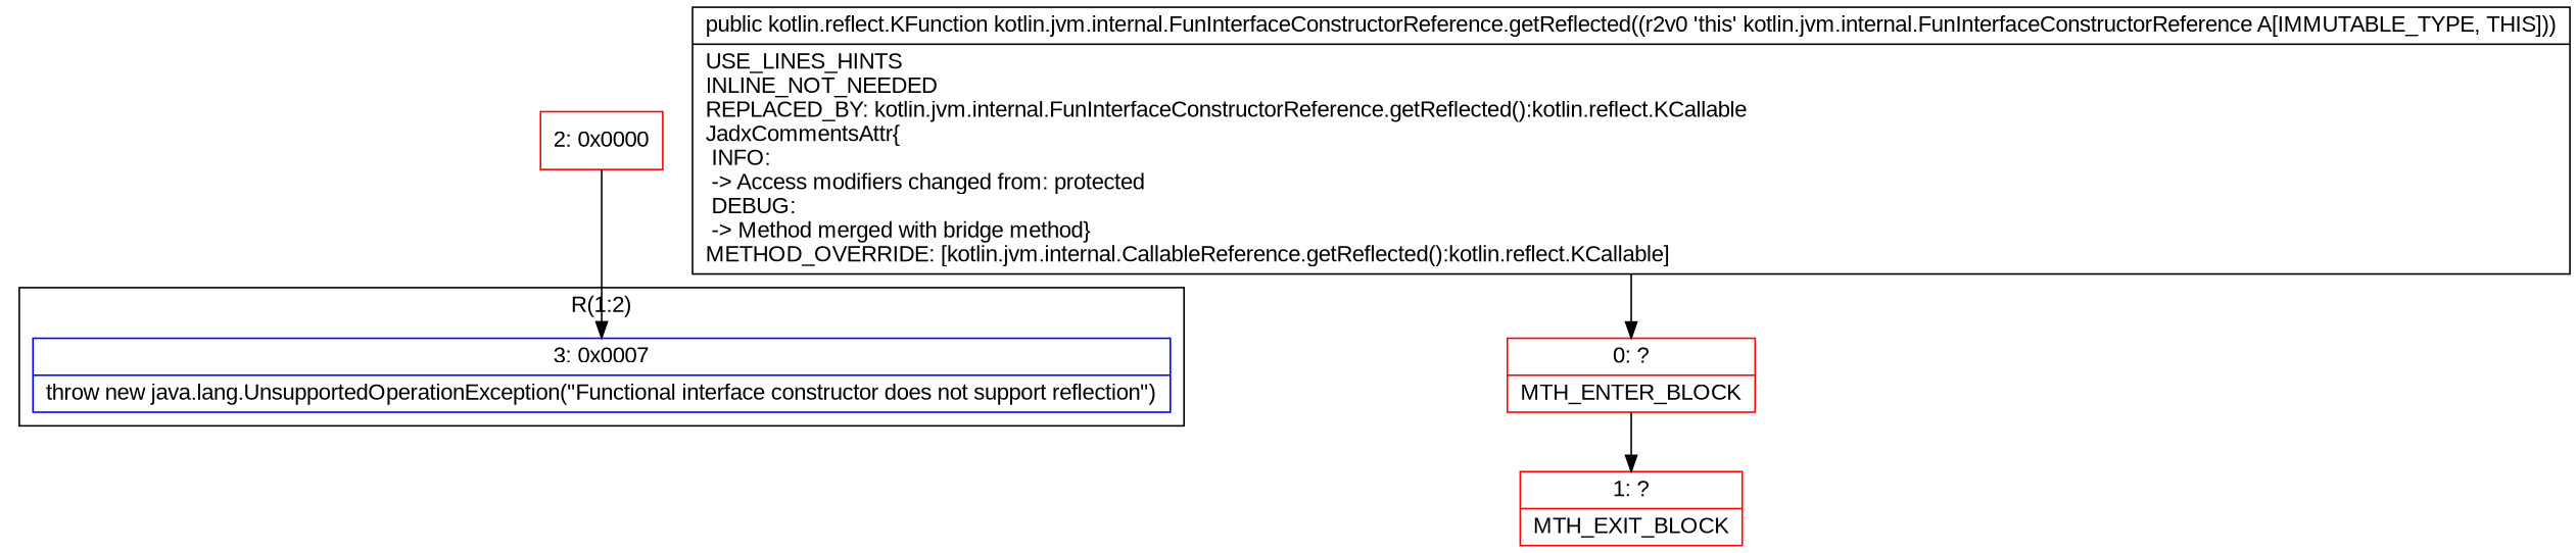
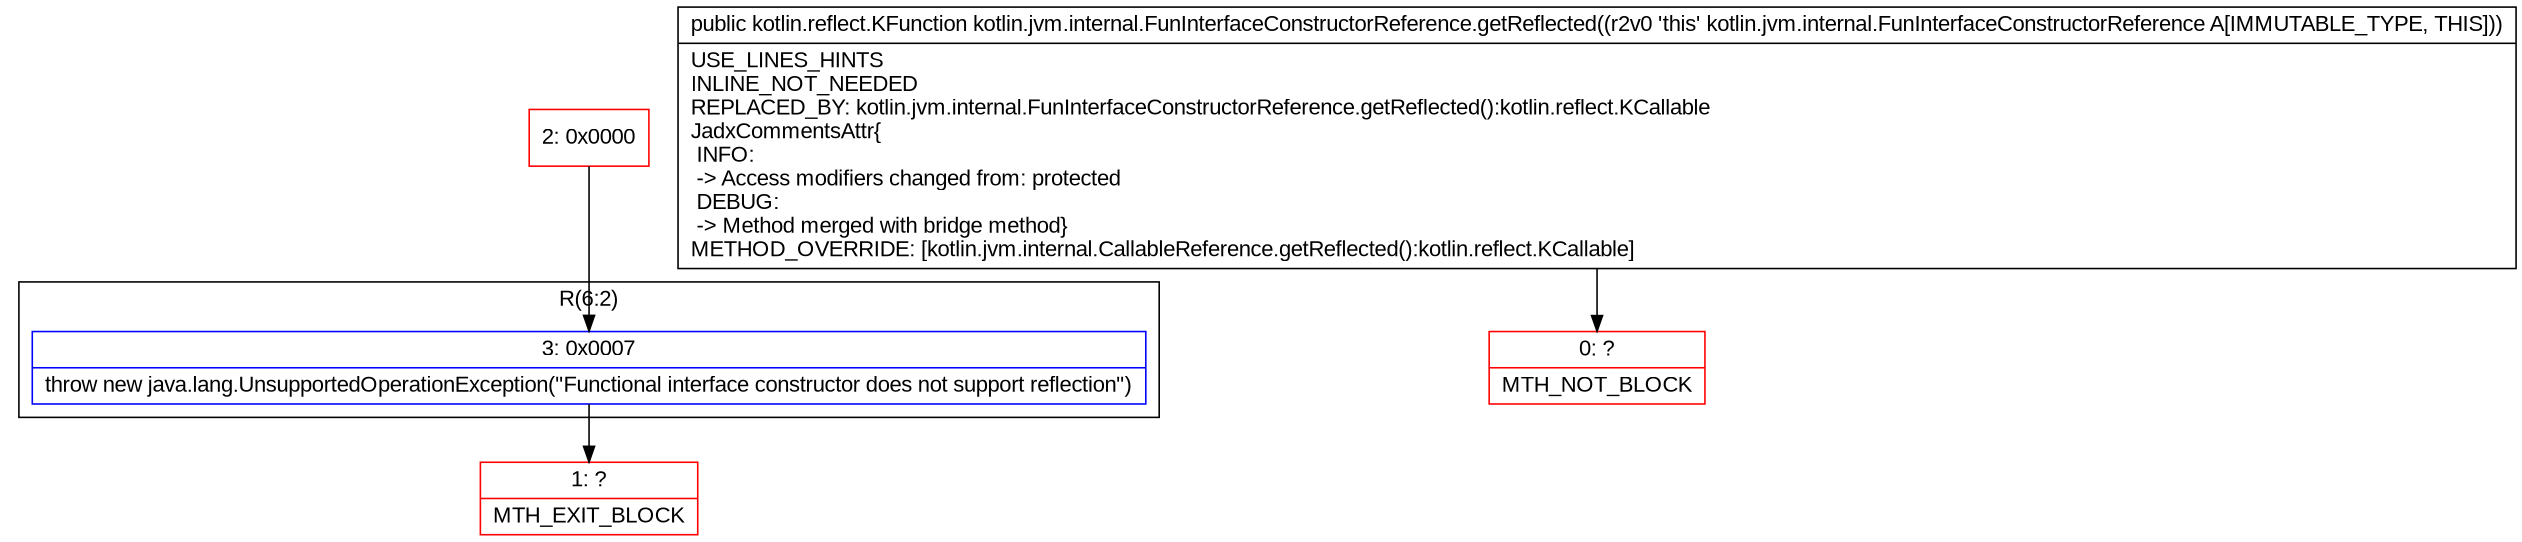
  digraph {
    fontname="Liberation Sans"
    node [color=red fontname="Liberation Sans" shape=record]
    edge [fontname="Liberation Sans"]
    n1 [color=blue label="{3\:\ 0x0007|throw new java.lang.UnsupportedOperationException(\"Functional interface constructor does not support reflection\")\l}"]
    n2 [label="{1\:\ ?|MTH_EXIT_BLOCK\l}"]
-   n3 [label="{0\:\ ?|MTH_ENTER_BLOCK\l}"]
+   n3 [label="{0\:\ ?|MTH_NOT_BLOCK\l}"]
    n4 [label="{2\:\ 0x0000}"]
    n5 [label="{public kotlin.reflect.KFunction kotlin.jvm.internal.FunInterfaceConstructorReference.getReflected((r2v0 'this' kotlin.jvm.internal.FunInterfaceConstructorReference A[IMMUTABLE_TYPE, THIS]))  | USE_LINES_HINTS\lINLINE_NOT_NEEDED\lREPLACED_BY: kotlin.jvm.internal.FunInterfaceConstructorReference.getReflected():kotlin.reflect.KCallable\lJadxCommentsAttr\{\l INFO: \l \-\> Access modifiers changed from: protected\l DEBUG: \l \-\> Method merged with bridge method\}\lMETHOD_OVERRIDE: [kotlin.jvm.internal.CallableReference.getReflected():kotlin.reflect.KCallable]\l}" color=""]
    subgraph cluster_1 {
-     label="R(1:2)"
+     label="R(6:2)"
      n1
    }
-   n3 -> n2
+   n1 -> n2
    n4 -> n1
    n5 -> n3
  }
